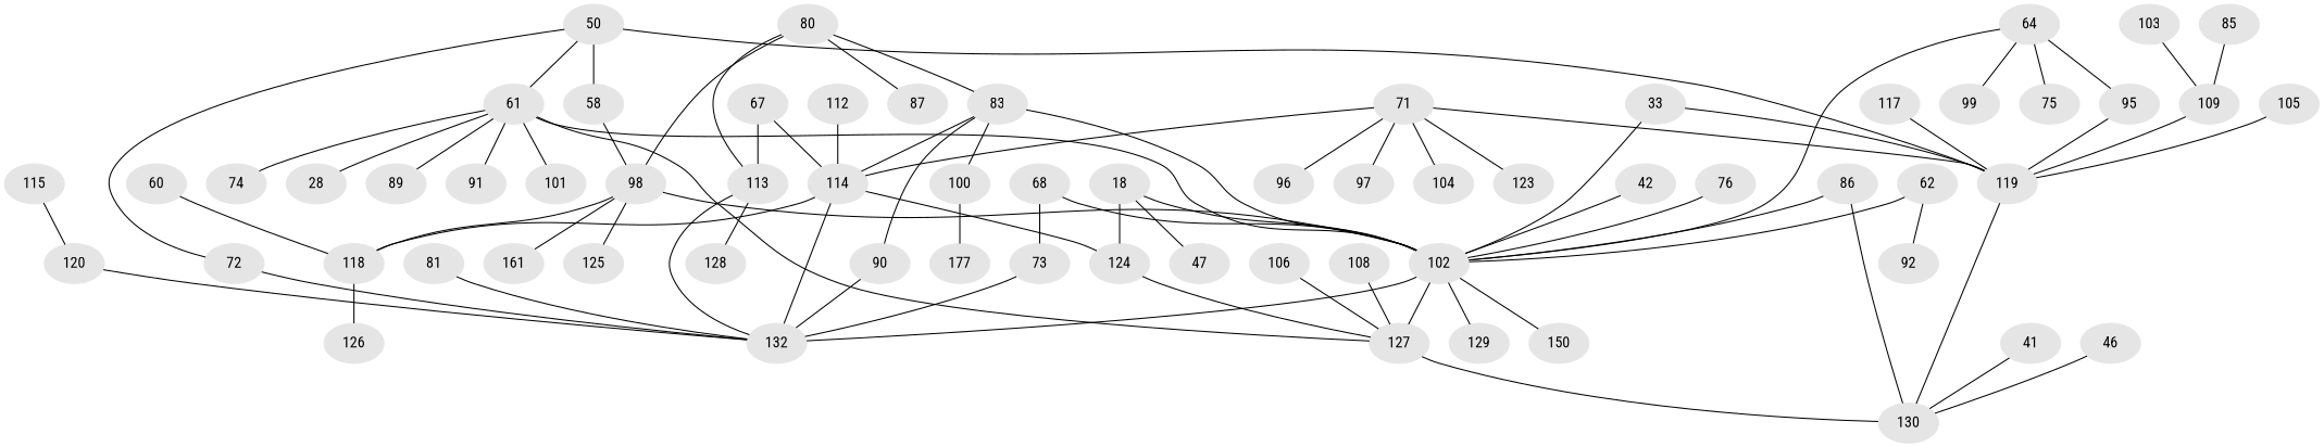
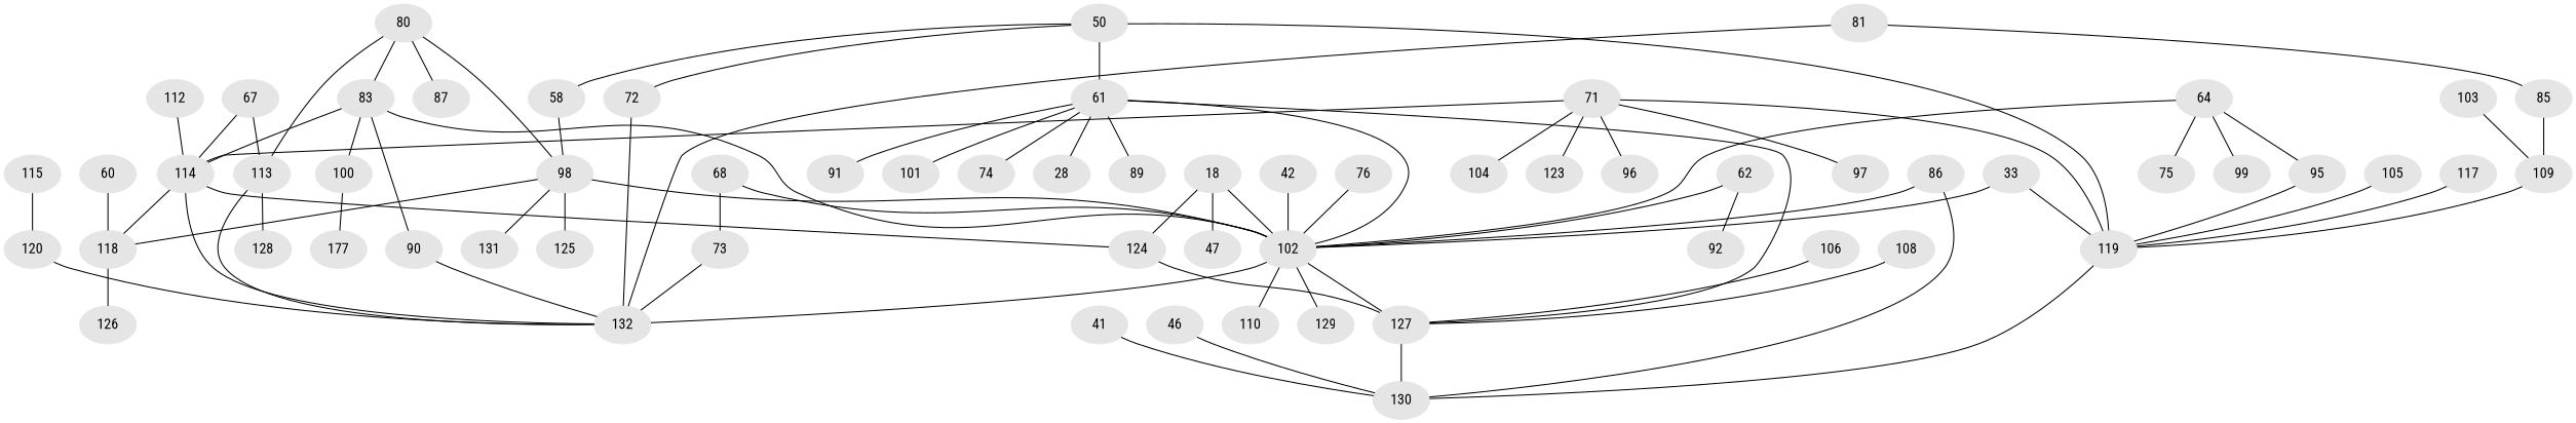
  graph {
    fontname="Roboto Condensed"
    node [color=gray90 fontname="Roboto Condensed" style=filled]
    edge [fontname="Roboto Condensed"]
    47 [super="+23"]
    18
    102 [super="+30+49+32"]
    124 [super="+63+79"]
    127 [super="+77+69+122"]
    132 [super="+121+78"]
-   110 [super="+22" label=150]
+   110 [super="+22"]
    129
    33
    119 [super="+55+54+52+116"]
    130 [super="+84"]
    41
    42
    46
    50 [super="+36"]
    58
    61 [super="+37+38+26"]
    72 [super="+70"]
    98 [super="+3"]
    74
    n21 [label=28]
    89
    91
    101
    118 [super="+28+66"]
    125
-   131 [label=161]
+   131
    60 [super="+53"]
    126
    62 [super="+25"]
    92
    64 [super="+44"]
    75
    95
    99
    113 [super="+7+39"]
    128
    67
    114 [super="+20+45+51"]
    68
    73
    71 [super="+65"]
    96
    97
    104
    123
    76 [super="+57"]
    80 [super="+35"]
    83 [super="+40+82"]
    87
    90
    100
    81
    85
    109 [super="+48"]
    n56 [label=177]
    86
    103
    105
    106
    108
    112
    120 [super="+93"]
    115
    117
    18 -- 47 [weight=2]
    18 -- 102 [weight=2]
    18 -- 124
    102 -- 127 [weight=4]
    102 -- 132 [weight=2]
    102 -- 110
    102 -- 129
    124 -- 127
    127 -- 130 [weight=2]
    33 -- 102
    33 -- 119
    119 -- 130
    41 -- 130
    42 -- 102
    46 -- 130
    50 -- 119 [weight=3]
    50 -- 58
    50 -- 61 [weight=2]
    50 -- 72
    58 -- 98
    61 -- 102
    61 -- 127
    61 -- 74
    61 -- n21
    61 -- 89
    61 -- 91
    61 -- 101
    72 -- 132
    98 -- 102 [weight=4]
    98 -- 118
    98 -- 125
    98 -- 131
    118 -- 126
    60 -- 118
    62 -- 102
    62 -- 92
    64 -- 102
    64 -- 75
    64 -- 95
    64 -- 99
    95 -- 119
    113 -- 132
    113 -- 128
    67 -- 113
    67 -- 114
    114 -- 124
    114 -- 132
    114 -- 118 [weight=2]
    68 -- 102
    68 -- 73
    73 -- 132
    71 -- 119
    71 -- 114
    71 -- 96
    71 -- 97
    71 -- 104
    71 -- 123
    76 -- 102
    80 -- 98
    80 -- 113
    80 -- 83
    80 -- 87
    83 -- 102
    83 -- 114
    83 -- 90
    83 -- 100
    90 -- 132
    100 -- n56
    81 -- 132
+   81 -- 85
    85 -- 109
    109 -- 119
    86 -- 102
    86 -- 130
    103 -- 109
    105 -- 119
    106 -- 127
    108 -- 127
    112 -- 114
    120 -- 132
    115 -- 120
    117 -- 119
  }
